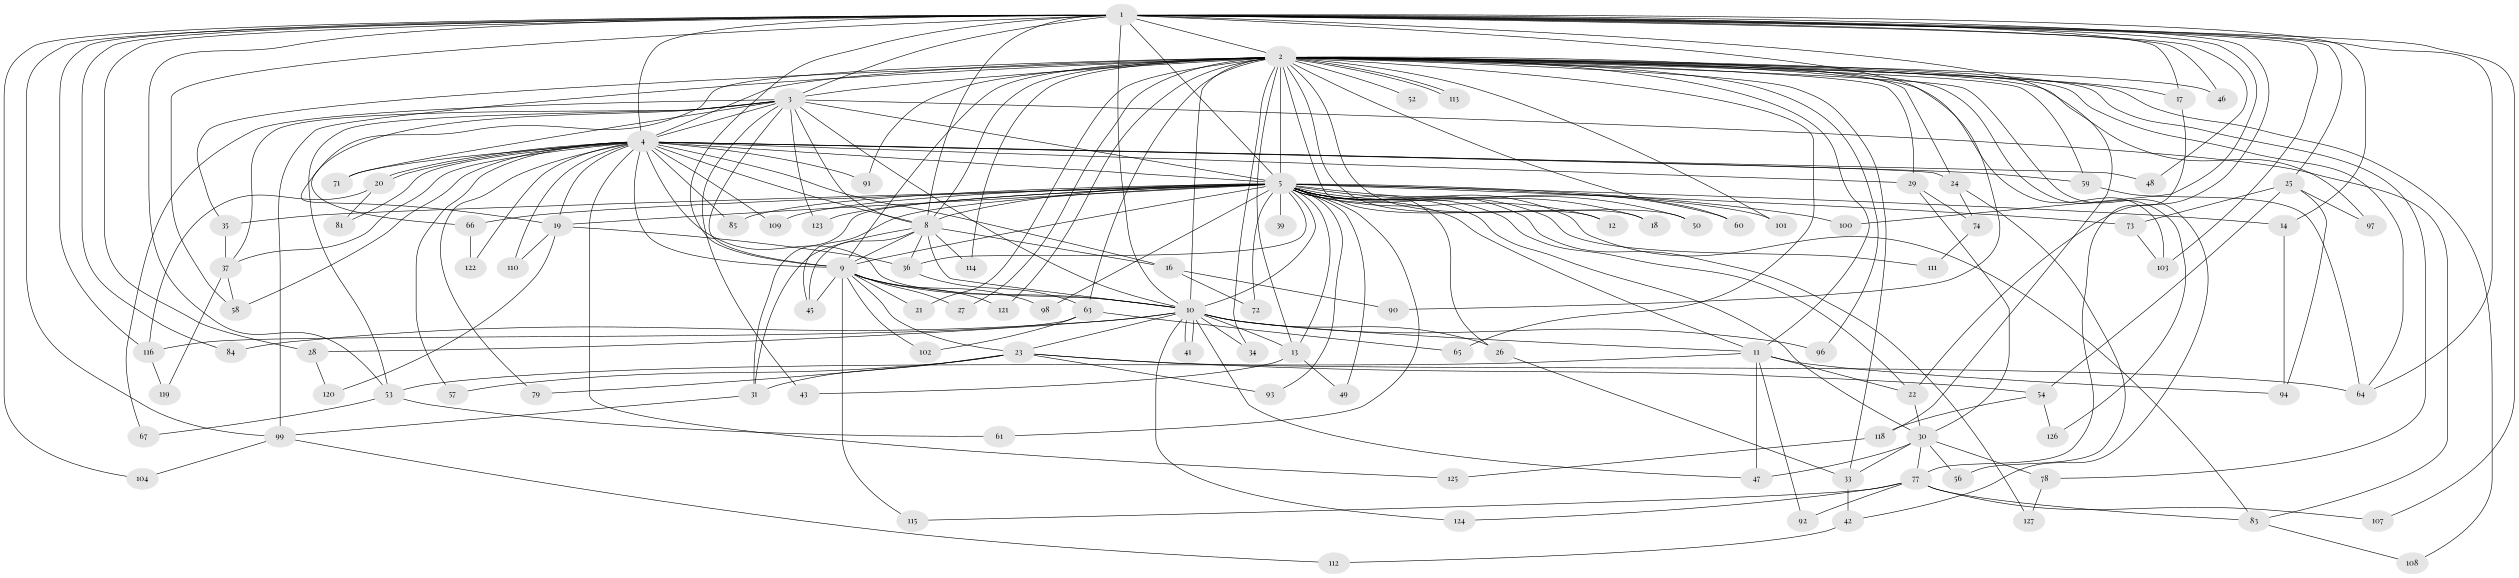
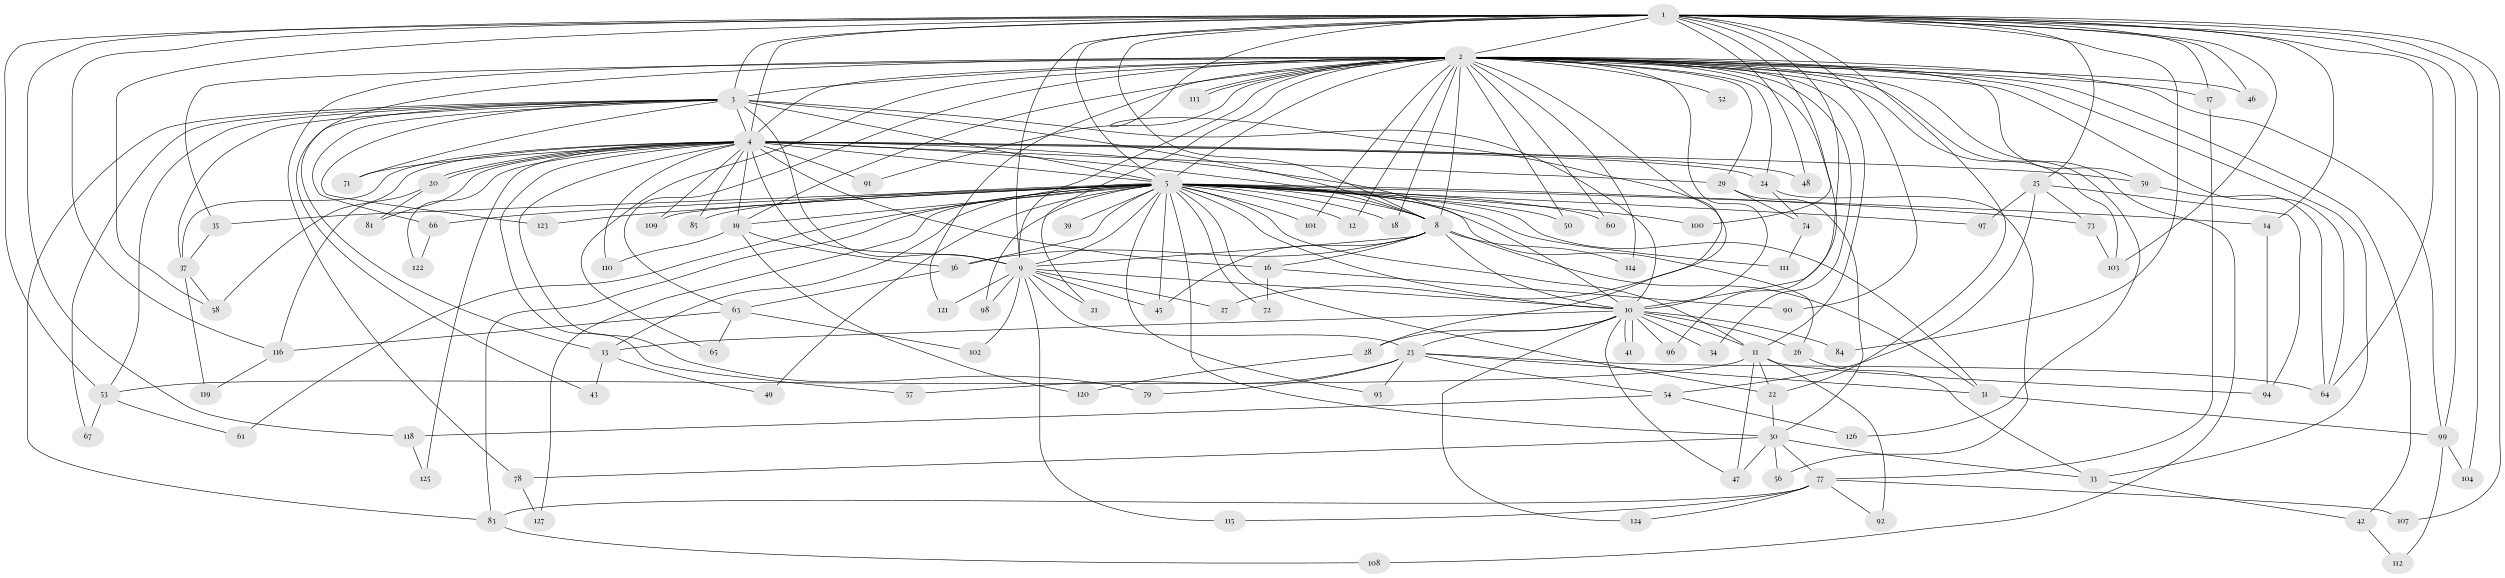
  graph {
    fontname="Playfair Display"
    node [color=gray90 fontname="Playfair Display" style=filled]
    edge [fontname="Playfair Display"]
    1 [super="+105"]
    2 [super="+7"]
    3 [super="+55"]
    4 [super="+15"]
    5 [super="+6"]
    8 [super="+88"]
    9 [super="+62"]
    10 [super="+80"]
    14
    17
    22 [super="+44"]
    25
    28
    46 [super="+89"]
    48
    53
    58 [super="+82"]
    64 [super="+106"]
    84
    90
    99
    100
    103
    104
    107
    116
    118
    11 [super="+68"]
    12
    13 [super="+69"]
    18
    19 [super="+32"]
    21
    24
    27
    29
    33 [super="+76"]
    34
    35
    42
    50
    52
    59 [super="+117"]
    60
    63 [super="+128"]
    65
    78
    91
    96
    97
    101
    108
    113
    114
    121
    126
    37 [super="+86"]
    43
    66
    67
    71
    83
    123
    16
    20
    57
    79
    81
    85
    109
    110
    122
    125
    26
    30 [super="+75"]
    31
    36 [super="+40"]
    39
    45 [super="+51"]
    49
    61
    72
    73
    93
    98
    111
    127
    23 [super="+38"]
    102
    115
    41
    47 [super="+70"]
    124
    94 [super="+95"]
    77 [super="+87"]
    54
    120
    112
    119
    92
    56
    74
    1 -- 2 [weight=2]
    1 -- 3
    1 -- 4 [weight=2]
    1 -- 5 [weight=2]
    1 -- 8 [weight=2]
    1 -- 9
    1 -- 10
    1 -- 14
    1 -- 17
    1 -- 22
    1 -- 25
    1 -- 28
    1 -- 46
    1 -- 48
    1 -- 53
    1 -- 58
    1 -- 64
    1 -- 84
    1 -- 90
    1 -- 99
    1 -- 100
    1 -- 103
    1 -- 104
    1 -- 107
    1 -- 116
    1 -- 118
    2 -- 3 [weight=2]
    2 -- 4 [weight=2]
    2 -- 5 [weight=4]
    2 -- 8 [weight=2]
    2 -- 9 [weight=3]
    2 -- 10 [weight=2]
    2 -- 17
    2 -- 46
    2 -- 64
    2 -- 99
    2 -- 103
    2 -- 11
    2 -- 12
    2 -- 13
    2 -- 18
    2 -- 19
    2 -- 21
    2 -- 24
    2 -- 27
    2 -- 29
    2 -- 33
    2 -- 34
    2 -- 35
    2 -- 42
    2 -- 50
    2 -- 52 [weight=2]
    2 -- 59
    2 -- 60
    2 -- 63
    2 -- 65
    2 -- 78
    2 -- 91
    2 -- 96
-   2 -- 97
+   5 -- 97
    2 -- 101
    2 -- 108
    2 -- 113
    2 -- 113
    2 -- 114
    2 -- 121
    2 -- 126
    3 -- 4
    3 -- 5 [weight=2]
    3 -- 8
    3 -- 9
    3 -- 10
    3 -- 53
    3 -- 37
    3 -- 43
    3 -- 66
    3 -- 67
    3 -- 71
    3 -- 83
    3 -- 123
    4 -- 5 [weight=2]
    4 -- 8
    4 -- 9
    4 -- 10
    4 -- 48
    4 -- 58
    4 -- 19
    4 -- 24
    4 -- 29
    4 -- 59
    4 -- 91
    4 -- 37
    4 -- 71
    4 -- 16
    4 -- 20
    4 -- 20
    4 -- 57
    4 -- 79
    4 -- 81
    4 -- 85
    4 -- 109
    4 -- 110
    4 -- 122
    4 -- 125
    5 -- 8 [weight=2]
    5 -- 9 [weight=2]
    5 -- 10 [weight=2]
    5 -- 14
    5 -- 22
    5 -- 100
    5 -- 11
    5 -- 12
    5 -- 13
    5 -- 18
    5 -- 19
    5 -- 35
    5 -- 50
    5 -- 60
    5 -- 101
    5 -- 66
    5 -- 83
    5 -- 123
    5 -- 85
    5 -- 109
    5 -- 26
    5 -- 30
    5 -- 31
    5 -- 36
    5 -- 39 [weight=2]
    5 -- 45
    5 -- 49
    5 -- 61
    5 -- 72
    5 -- 73
    5 -- 93
    5 -- 98
    5 -- 111
    5 -- 127
    8 -- 9
    8 -- 10
    8 -- 114
    8 -- 16
    8 -- 31
    8 -- 36
    8 -- 45
    9 -- 10
    9 -- 21
    9 -- 27
    9 -- 121
    9 -- 45
    9 -- 98
    9 -- 23
    9 -- 102
    9 -- 115
    10 -- 28
    10 -- 84
    10 -- 11
    10 -- 13 [weight=2]
    10 -- 34
    10 -- 96
    10 -- 26
    10 -- 23
    10 -- 41
    10 -- 41
    10 -- 47
    10 -- 124
    14 -- 94
    17 -- 77
    22 -- 30
    25 -- 97
    25 -- 73
    25 -- 94
    25 -- 54
    28 -- 120
    53 -- 67
    53 -- 61
    99 -- 104
    99 -- 112
    116 -- 119
    118 -- 125
    11 -- 22
    11 -- 53
    11 -- 47
    11 -- 94
    11 -- 92
    13 -- 43
    13 -- 49
    19 -- 110
    19 -- 36
    19 -- 120
    24 -- 56
    24 -- 74
    29 -- 30
    29 -- 74
    33 -- 42
    35 -- 37
    42 -- 112
    59 -- 64
    63 -- 116
    63 -- 65
    63 -- 102
    78 -- 127
    37 -- 58
    37 -- 119
    66 -- 122
    83 -- 108
    16 -- 90
    16 -- 72
    20 -- 116
    20 -- 81
    26 -- 33
    30 -- 33
    30 -- 78
    30 -- 47
    30 -- 77
    30 -- 56
    31 -- 99
    36 -- 63
    73 -- 103
    23 -- 64
    23 -- 57
    23 -- 79
    23 -- 31
    23 -- 93
    23 -- 54
    77 -- 107
    77 -- 83
    77 -- 115
    77 -- 124
    77 -- 92
    54 -- 118
    54 -- 126
    74 -- 111
  }
